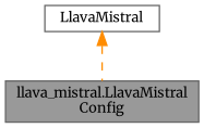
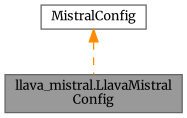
  digraph {
    fontname=Merriweather
    node [color=gray40 fontname=Merriweather fontsize=10 shape=box style=filled]
    n1 [fillcolor=grey60 fontcolor=black height=0.2 label="llava_mistral.LlavaMistral\lConfig" width=0.4]
-   n2 [fillcolor=white height=0.2 label=LlavaMistral width=0.4]
+   n2 [fillcolor=white height=0.2 label=MistralConfig width=0.4]
    n2 -> n1 [color=darkorange dir=back fontname=Merriweather fontsize=10 labelfontname=Helvetica labelfontsize=10 style=dashed]
  }
